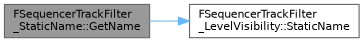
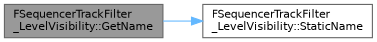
  digraph {
    rankdir=LR
    node [fontname=Helvetica fontsize=10 shape=box style=filled]
-   n1 [color=gray40 fillcolor=grey60 fontcolor=black height=0.2 label="FSequencerTrackFilter\l_StaticName::GetName" width=0.4]
+   n1 [color=gray40 fillcolor=grey60 fontcolor=black height=0.2 label="FSequencerTrackFilter\l_LevelVisibility::GetName" width=0.4]
    n2 [color=grey40 fillcolor=white height=0.2 label="FSequencerTrackFilter\l_LevelVisibility::StaticName" width=0.4]
    n1 -> n2 [color=steelblue1 fontname=Helvetica fontsize=10 labelfontname=Helvetica labelfontsize=10 style=solid]
  }
